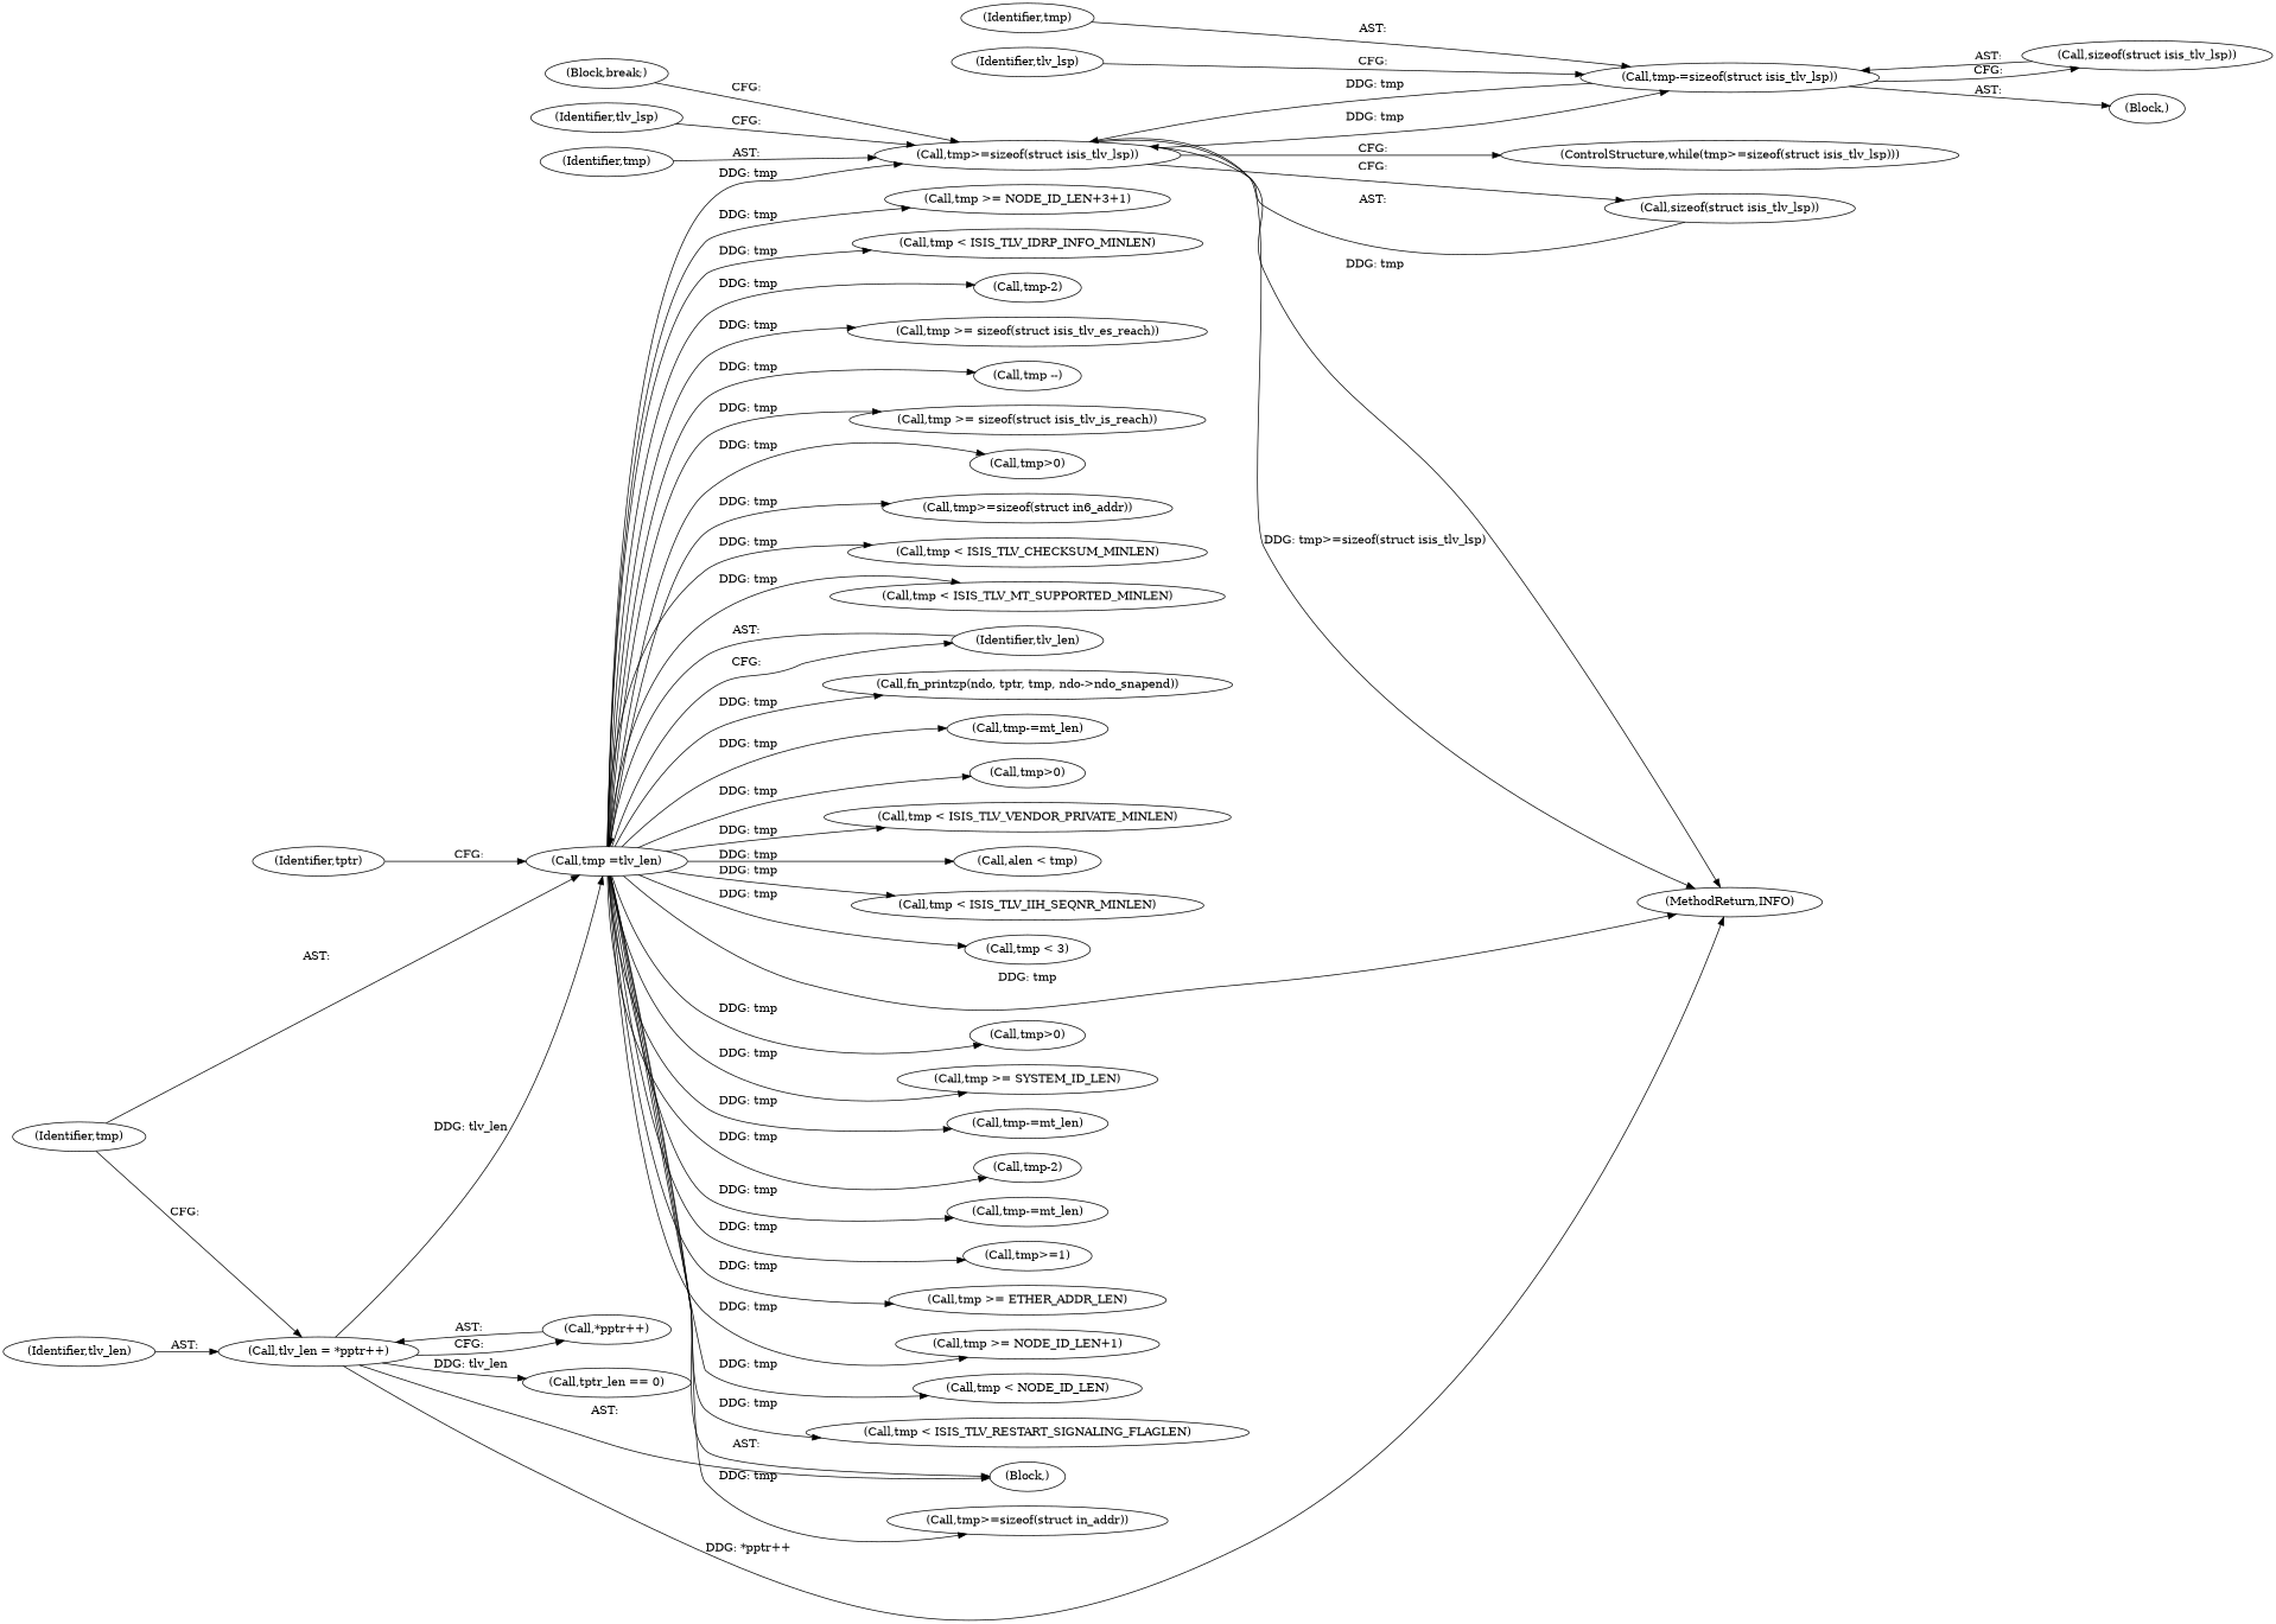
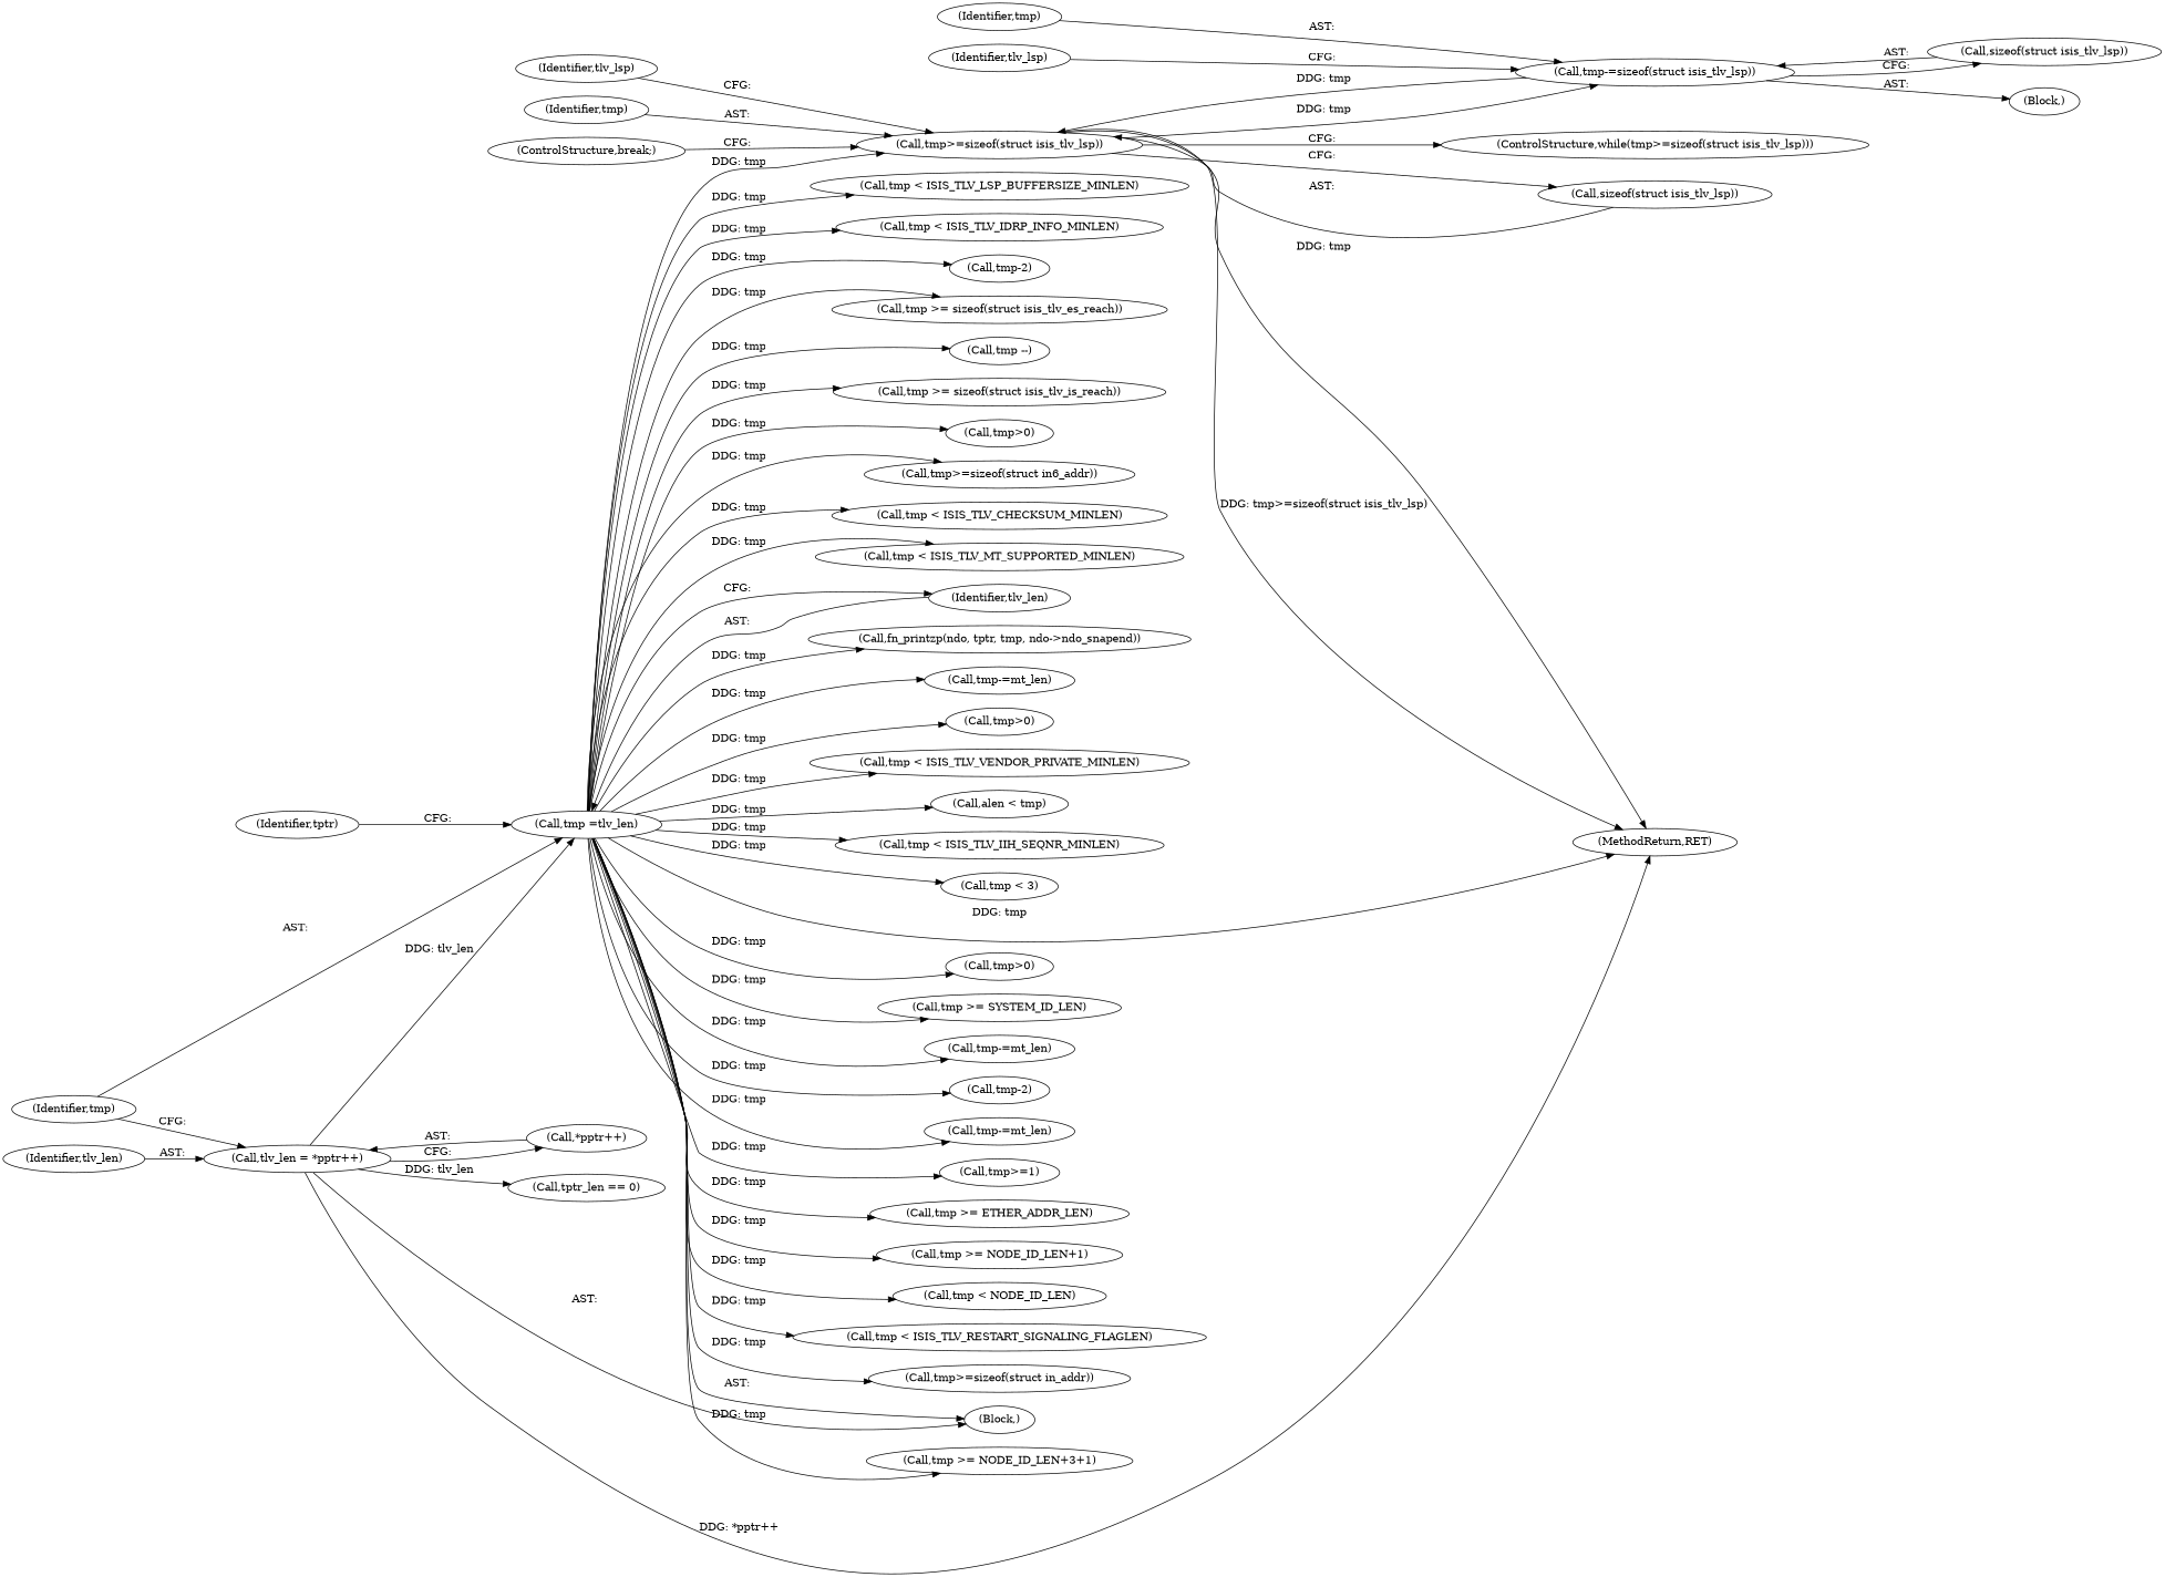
  digraph {
    rankdir=LR
    n1 [label="(Call,tmp>=sizeof(struct isis_tlv_lsp))"]
    n2 [label="(Call,tmp-=sizeof(struct isis_tlv_lsp))"]
-   n3 [label="(MethodReturn,INFO)"]
+   n3 [label="(MethodReturn,RET)"]
    n4 [label="(ControlStructure,while(tmp>=sizeof(struct isis_tlv_lsp)))"]
    n5 [label="(Call,sizeof(struct isis_tlv_lsp))"]
    n6 [label="(Call,sizeof(struct isis_tlv_lsp))"]
    n7 [label="(Block,)"]
    n8 [label="(Call,tmp =tlv_len)"]
    n9 [label="(Call,tmp >= SYSTEM_ID_LEN)"]
    n10 [label="(Call,tmp-=mt_len)"]
    n11 [label="(Call,tmp-2)"]
    n12 [label="(Call,tmp-=mt_len)"]
    n13 [label="(Call,tmp>=1)"]
    n14 [label="(Call,tmp >= ETHER_ADDR_LEN)"]
    n15 [label="(Call,tmp >= NODE_ID_LEN+1)"]
    n16 [label="(Call,tmp < NODE_ID_LEN)"]
    n17 [label="(Call,tmp < ISIS_TLV_RESTART_SIGNALING_FLAGLEN)"]
    n18 [label="(Call,tmp>=sizeof(struct in_addr))"]
    n19 [label="(Call,tmp >= NODE_ID_LEN+3+1)"]
+   n20 [label="(Call,tmp < ISIS_TLV_LSP_BUFFERSIZE_MINLEN)"]
    n21 [label="(Call,tmp < ISIS_TLV_IDRP_INFO_MINLEN)"]
    n22 [label="(Call,tmp-2)"]
    n23 [label="(Call,tmp >= sizeof(struct isis_tlv_es_reach))"]
    n24 [label="(Call,tmp --)"]
    n25 [label="(Call,tmp >= sizeof(struct isis_tlv_is_reach))"]
    n26 [label="(Call,tmp>0)"]
    n27 [label="(Call,tmp>=sizeof(struct in6_addr))"]
    n28 [label="(Call,tmp < ISIS_TLV_CHECKSUM_MINLEN)"]
    n29 [label="(Call,tmp < ISIS_TLV_MT_SUPPORTED_MINLEN)"]
    n30 [label="(Identifier,tlv_len)"]
    n31 [label="(Call,fn_printzp(ndo, tptr, tmp, ndo->ndo_snapend))"]
    n32 [label="(Call,tmp-=mt_len)"]
    n33 [label="(Call,tmp>0)"]
    n34 [label="(Call,tmp < ISIS_TLV_VENDOR_PRIVATE_MINLEN)"]
    n35 [label="(Call,alen < tmp)"]
    n36 [label="(Call,tmp < ISIS_TLV_IIH_SEQNR_MINLEN)"]
    n37 [label="(Block,)"]
    n38 [label="(Call,tmp>0)"]
    n39 [label="(Call,tmp < 3)"]
    n40 [label="(Call,tlv_len = *pptr++)"]
    n41 [label="(Call,*pptr++)"]
    n42 [label="(Call,tptr_len == 0)"]
    n43 [label="(Identifier,tmp)"]
    n44 [label="(Identifier,tmp)"]
    n45 [label="(Identifier,tlv_len)"]
-   n46 [label="(Block,break;)"]
+   n46 [label="(ControlStructure,break;)"]
    n47 [label="(Identifier,tlv_lsp)"]
    n48 [label="(Identifier,tptr)"]
    n49 [label="(Identifier,tlv_lsp)"]
    n50 [label="(Identifier,tmp)"]
    n1 -> n2 [label="DDG: tmp"]
    n1 -> n3 [label="DDG: tmp"]
    n1 -> n3 [label="DDG: tmp>=sizeof(struct isis_tlv_lsp)"]
    n1 -> n4 [label="CFG: "]
    n1 -> n5 [label="CFG: "]
    n2 -> n1 [label="DDG: tmp"]
    n2 -> n6 [label="CFG: "]
    n2 -> n7 [label="AST: "]
    n5 -> n1 [label="AST: "]
    n6 -> n2 [label="AST: "]
    n8 -> n1 [label="DDG: tmp"]
    n8 -> n3 [label="DDG: tmp"]
    n8 -> n9 [label="DDG: tmp"]
    n8 -> n10 [label="DDG: tmp"]
    n8 -> n11 [label="DDG: tmp"]
    n8 -> n12 [label="DDG: tmp"]
    n8 -> n13 [label="DDG: tmp"]
    n8 -> n14 [label="DDG: tmp"]
    n8 -> n15 [label="DDG: tmp"]
    n8 -> n16 [label="DDG: tmp"]
    n8 -> n17 [label="DDG: tmp"]
    n8 -> n18 [label="DDG: tmp"]
    n8 -> n19 [label="DDG: tmp"]
+   n8 -> n20 [label="DDG: tmp"]
    n8 -> n21 [label="DDG: tmp"]
    n8 -> n22 [label="DDG: tmp"]
    n8 -> n23 [label="DDG: tmp"]
    n8 -> n24 [label="DDG: tmp"]
    n8 -> n25 [label="DDG: tmp"]
    n8 -> n26 [label="DDG: tmp"]
    n8 -> n27 [label="DDG: tmp"]
    n8 -> n28 [label="DDG: tmp"]
    n8 -> n29 [label="DDG: tmp"]
    n8 -> n30 [label="CFG: "]
    n8 -> n31 [label="DDG: tmp"]
    n8 -> n32 [label="DDG: tmp"]
    n8 -> n33 [label="DDG: tmp"]
    n8 -> n34 [label="DDG: tmp"]
    n8 -> n35 [label="DDG: tmp"]
    n8 -> n36 [label="DDG: tmp"]
    n8 -> n37 [label="AST: "]
    n8 -> n38 [label="DDG: tmp"]
    n8 -> n39 [label="DDG: tmp"]
    n30 -> n8 [label="AST: "]
    n40 -> n3 [label="DDG: *pptr++"]
    n40 -> n8 [label="DDG: tlv_len"]
    n40 -> n37 [label="AST: "]
    n40 -> n41 [label="CFG: "]
    n40 -> n42 [label="DDG: tlv_len"]
    n41 -> n40 [label="AST: "]
    n43 -> n8 [label="AST: "]
    n43 -> n40 [label="CFG: "]
    n44 -> n1 [label="AST: "]
    n45 -> n40 [label="AST: "]
    n46 -> n1 [label="CFG: "]
    n47 -> n2 [label="CFG: "]
    n48 -> n8 [label="CFG: "]
    n49 -> n1 [label="CFG: "]
    n50 -> n2 [label="AST: "]
  }
